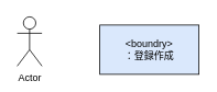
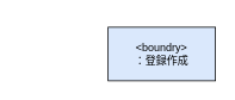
  <mxCell id="0" />
  <mxCell id="1" parent="0" />
- <mxCell id="2" value="Actor" style="shape=umlActor;verticalLabelPosition=bottom;verticalAlign=top;html=1;" vertex="1" parent="1"><mxGeometry x="20" y="20" width="30" height="60" as="geometry" /></mxCell>
  <mxCell id="3" value="&amp;lt;boundry&amp;gt;&lt;br&gt;：登録作成" style="rounded=0;whiteSpace=wrap;html=1;fillColor=#dae8fc;" vertex="1" parent="1"><mxGeometry x="120" y="30" width="120" height="60" as="geometry" /></mxCell>
